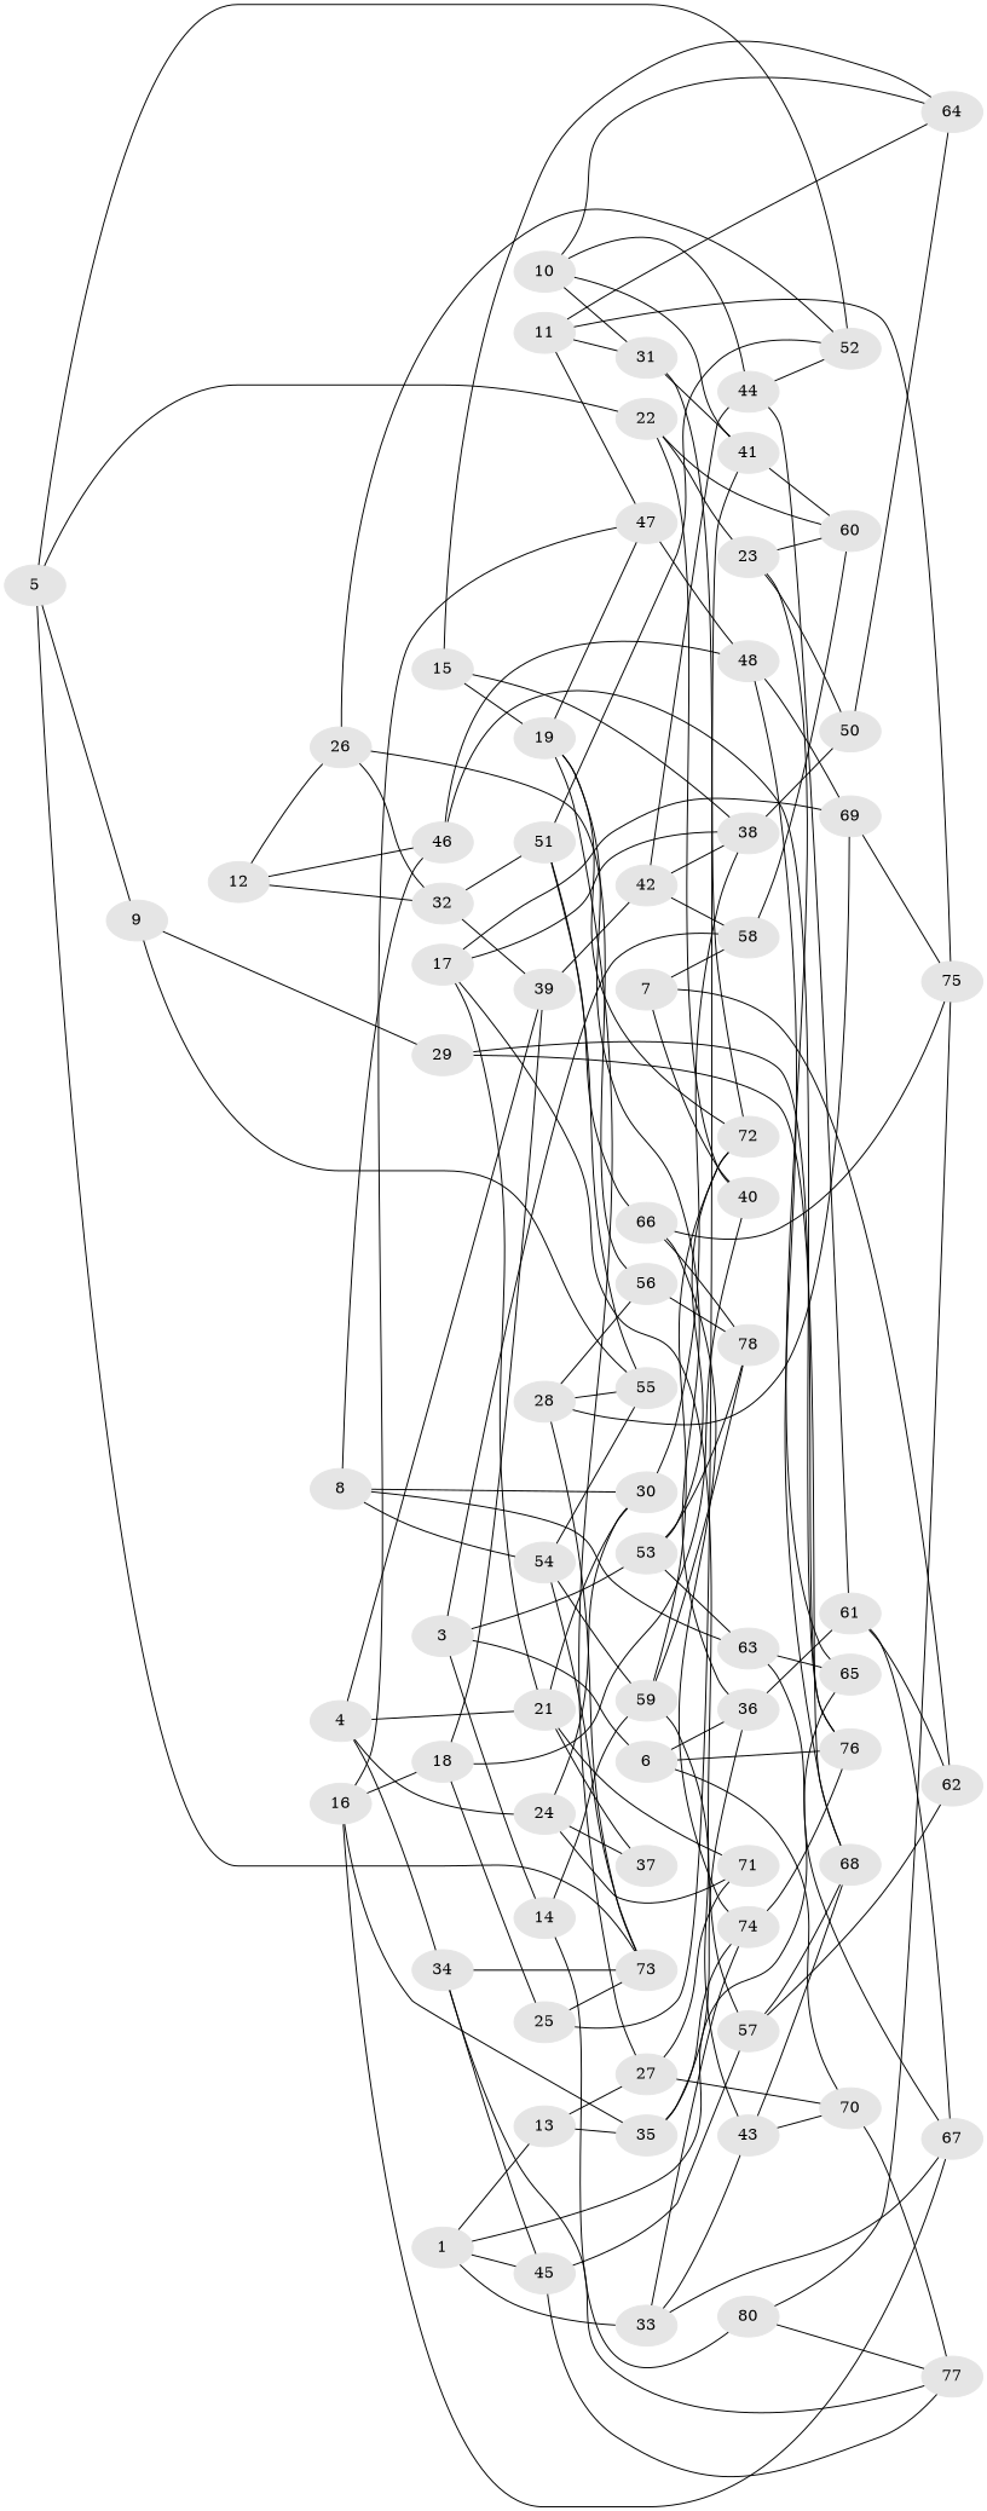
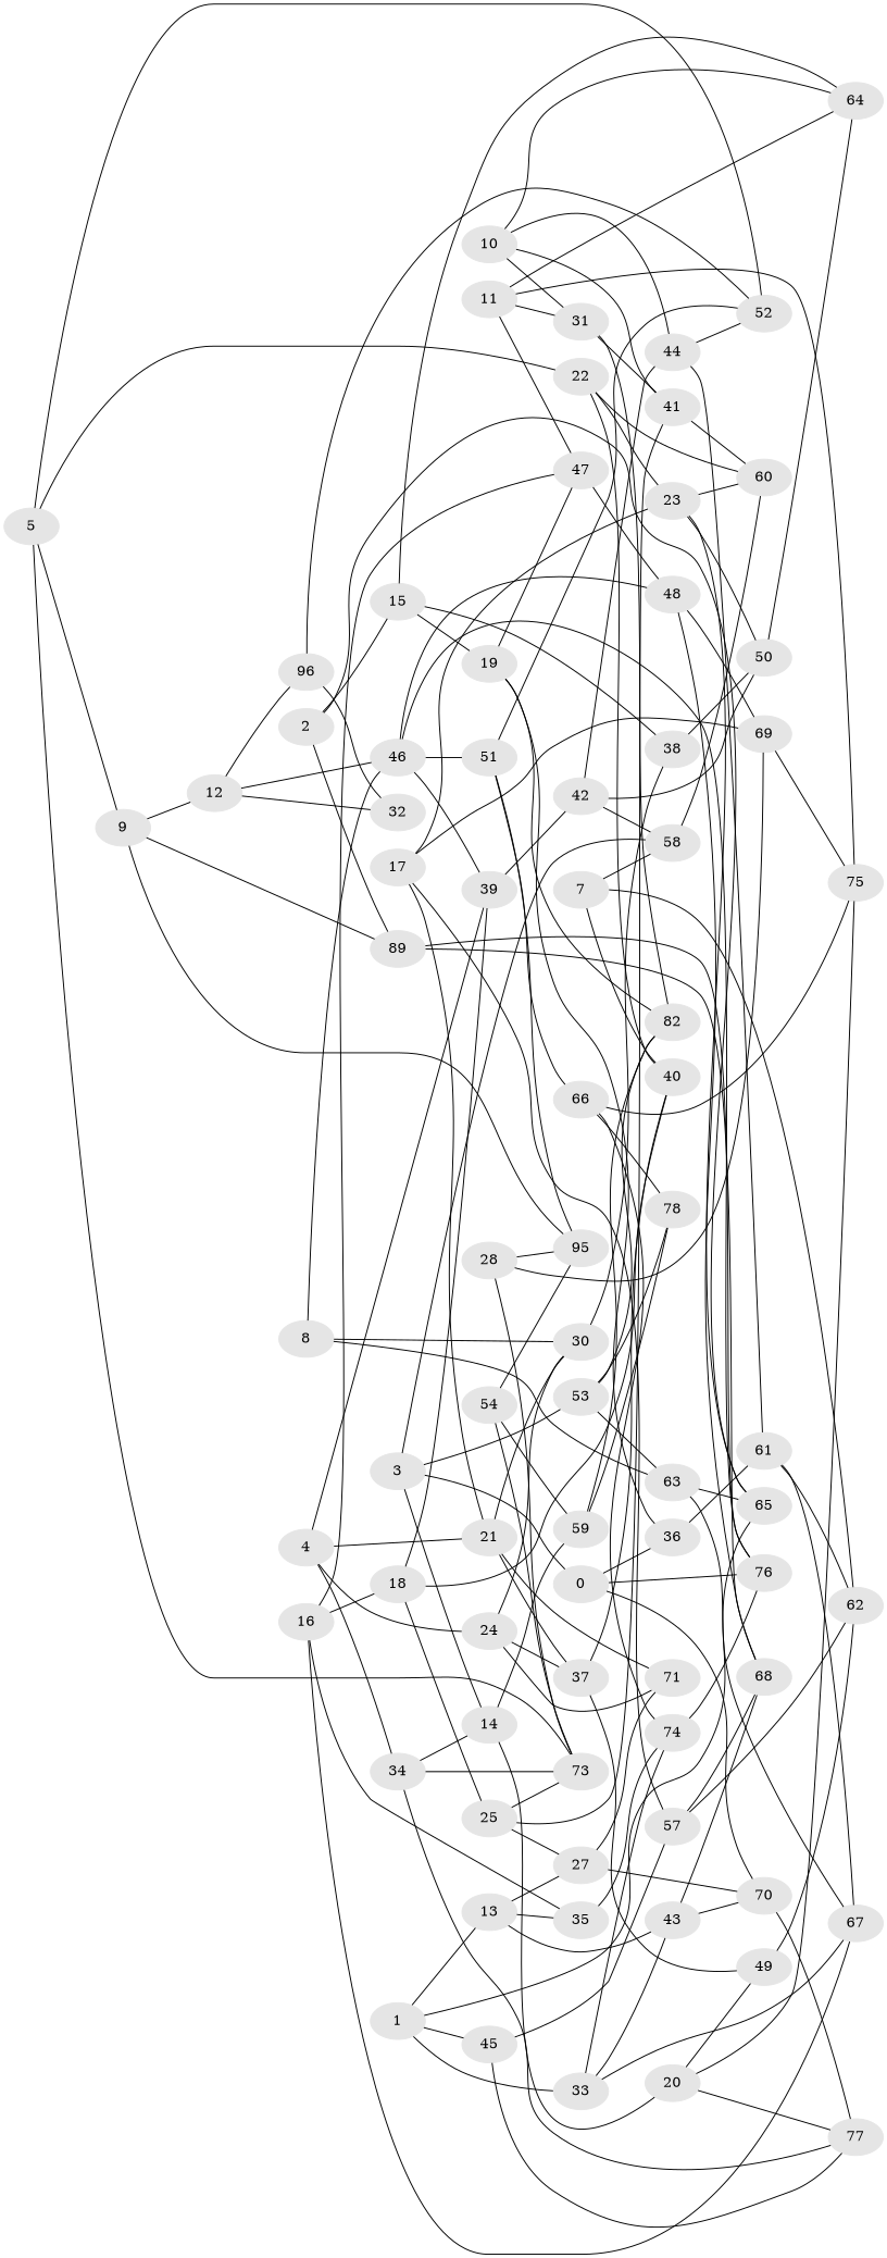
  graph {
    rankdir=LR
    node [color=gray90 style=filled]
    1
    13
    33
    45
    65
    27
    35
    43
    67
    74
    57
    77
+   2
    15
-   29
+   29 [label=89]
    64
    19
    38
    76
    68
    3
-   6
+   6 [label=0]
    14
    53
    58
    36
    70
-   20 [label=80]
+   20
    59
    63
-   72
+   72 [label=82]
    78
    60
    4
    21
    24
    34
    39
    71
    37
    30
    73
    42
    5
    9
    22
    52
    12
-   55
+   55 [label=95]
    40
    23
    61
    7
    62
+   49
    8
    46
    54
    48
-   26
+   26 [label=96]
    32
    10
    31
    41
    44
    11
    47
    75
-   56
    51
    50
    16
    18
    25
    17
    69
    28
    66
    1 -- 13
    1 -- 33
    1 -- 45
    1 -- 65
    13 -- 27
    13 -- 35
-   59 -- 43
+   13 -- 43
    33 -- 43
    33 -- 67
    33 -- 74
    45 -- 57
    45 -- 77
    27 -- 70
    27 -- 71
    35 -- 74
-   35 -- 36
    43 -- 68
    43 -- 70
    74 -- 76
    57 -- 68
    57 -- 62
+   2 -- 65
+   2 -- 15
+   2 -- 29
    15 -- 64
    15 -- 19
    15 -- 38
    29 -- 76
    29 -- 68
    19 -- 36
    19 -- 72
    19 -- 47
    38 -- 50
    3 -- 6
    3 -- 14
    3 -- 53
    3 -- 58
    6 -- 76
    6 -- 36
    6 -- 70
    14 -- 20
    14 -- 59
    53 -- 63
    53 -- 72
    53 -- 78
    58 -- 60
    36 -- 61
    70 -- 77
    20 -- 77
+   20 -- 49
    20 -- 75
    59 -- 72
    59 -- 78
    63 -- 65
    63 -- 67
    4 -- 21
    4 -- 24
    4 -- 34
    4 -- 39
    21 -- 71
    21 -- 37
    21 -- 30
    24 -- 71
    24 -- 37
    24 -- 30
-   34 -- 45
+   34 -- 14
    34 -- 77
    34 -- 73
    39 -- 42
+   37 -- 40
+   37 -- 49
    30 -- 38
    42 -- 58
    42 -- 44
-   42 -- 38
+   42 -- 50
    5 -- 73
    5 -- 9
    5 -- 22
    5 -- 52
    9 -- 29
+   9 -- 12
    9 -- 55
    22 -- 60
    22 -- 40
    22 -- 23
    12 -- 46
    12 -- 26
    12 -- 32
    23 -- 65
    23 -- 60
    23 -- 50
    61 -- 67
    61 -- 62
    7 -- 58
    7 -- 40
    7 -- 62
+   49 -- 62
    8 -- 63
    8 -- 30
    8 -- 46
-   8 -- 54
    46 -- 76
    46 -- 48
    54 -- 59
    54 -- 73
    54 -- 55
    48 -- 68
    48 -- 69
    26 -- 52
    26 -- 32
-   26 -- 56
-   32 -- 39
-   32 -- 51
+   46 -- 39
+   46 -- 51
    10 -- 64
    10 -- 31
    10 -- 41
    10 -- 44
    31 -- 72
    31 -- 41
    41 -- 60
    44 -- 52
    44 -- 61
    11 -- 64
    11 -- 31
    11 -- 47
    11 -- 75
    47 -- 48
-   56 -- 78
    51 -- 52
    51 -- 55
    51 -- 66
    50 -- 64
    16 -- 35
    16 -- 67
    16 -- 47
    16 -- 18
    18 -- 39
    18 -- 40
    18 -- 25
-   19 -- 27
+   25 -- 27
    25 -- 73
    25 -- 41
    17 -- 57
-   17 -- 38
+   17 -- 23
    17 -- 21
    17 -- 69
    69 -- 75
    28 -- 73
    28 -- 55
-   28 -- 56
    28 -- 69
    66 -- 74
    66 -- 78
    66 -- 75
  }
